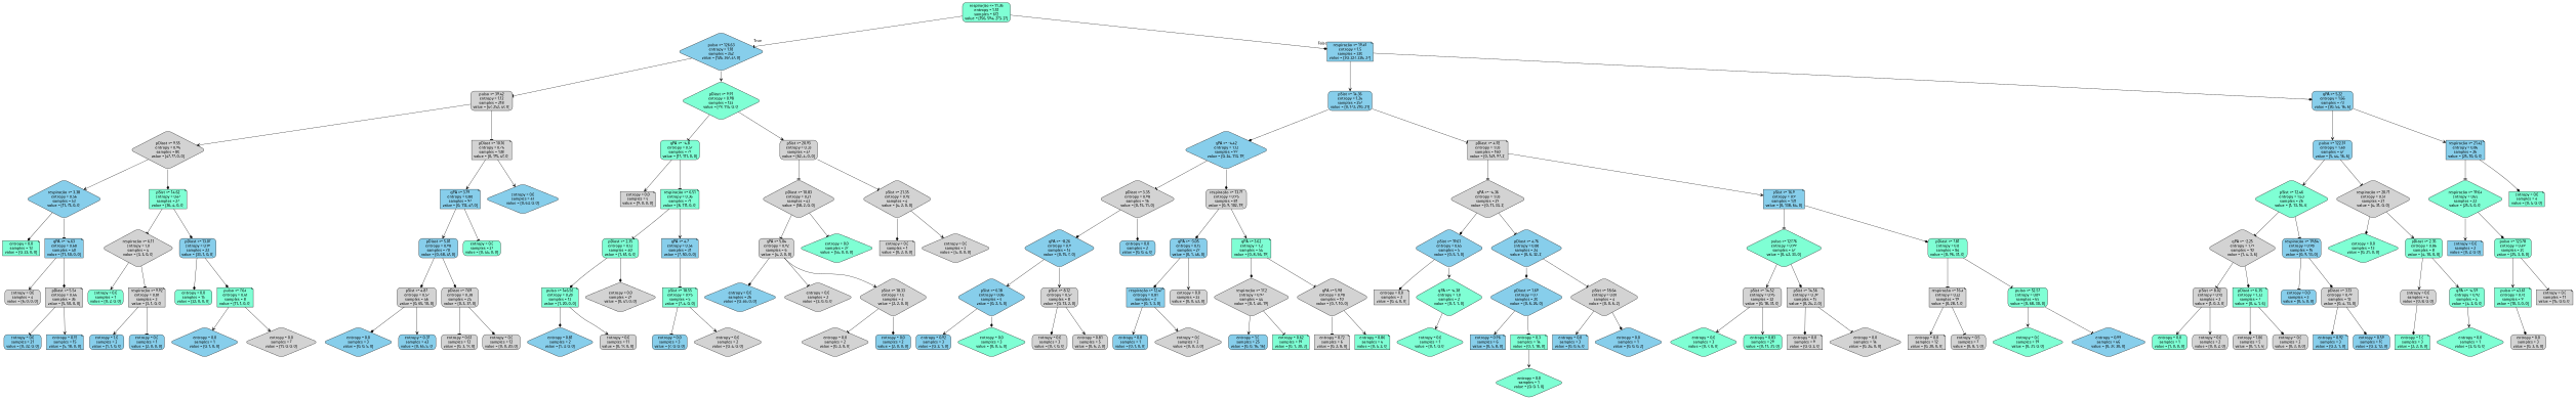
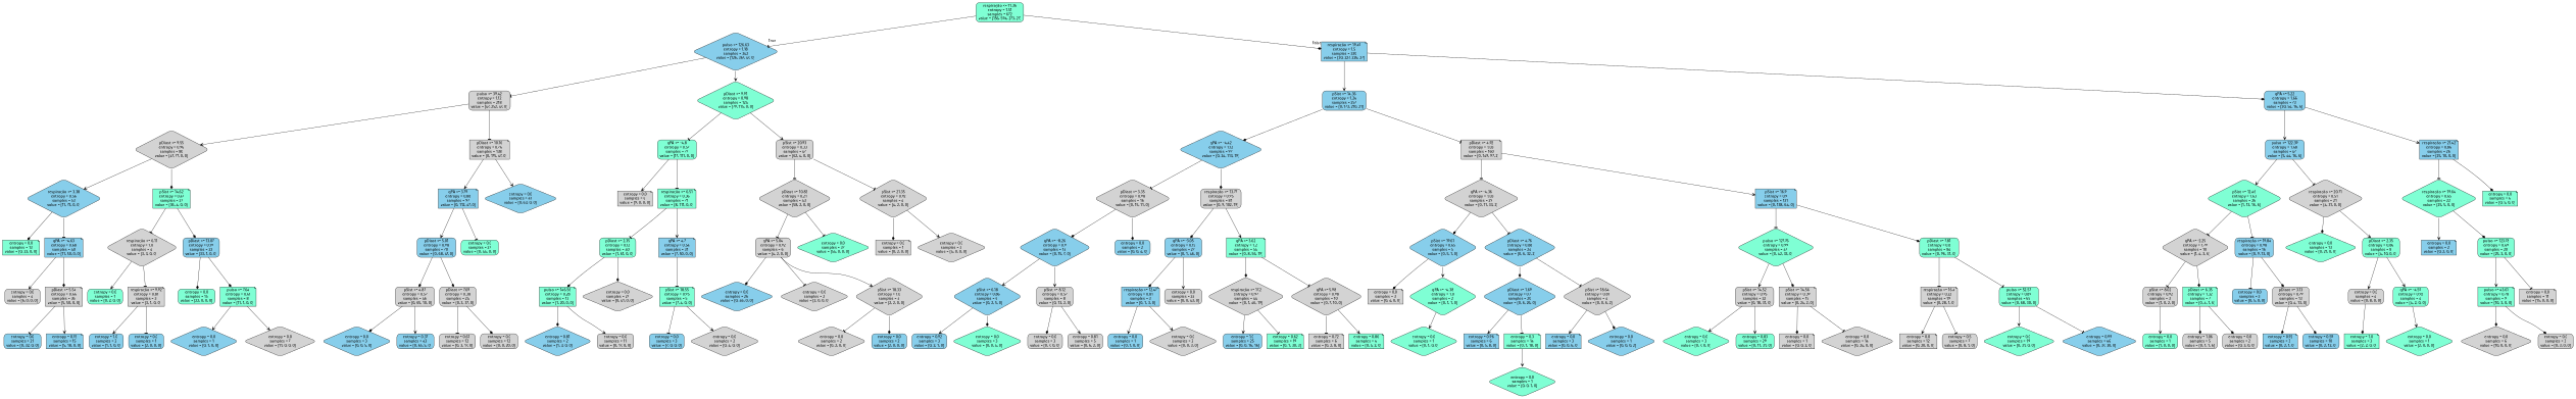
  digraph {
    fontname="Fira Sans"
    node [color=black fillcolor=lightgrey fontname="Fira Sans" shape=box style="filled, rounded"]
    edge [arrowhead=vee fontname="Fira Sans"]
    n1 [fillcolor=aquamarine label="respiração <= 11.36\nentropy = 1.51\nsamples = 672\nvalue = [156, 594, 273, 27]"]
    n2 [fillcolor=skyblue label="pulso <= 126.63\nentropy = 1.18\nsamples = 342\nvalue = [126, 367, 47, 0]" shape=diamond]
    n3 [fillcolor=skyblue label="respiração <= 19.49\nentropy = 1.5\nsamples = 330\nvalue = [30, 227, 226, 27]" shape=note]
    n4 [label="pulso <= 39.42\nentropy = 1.12\nsamples = 218\nvalue = [47, 252, 47, 0]"]
    n5 [fillcolor=aquamarine label="pDiast <= 9.91\nentropy = 0.98\nsamples = 124\nvalue = [79, 115, 0, 0]" shape=diamond]
    n6 [fillcolor=skyblue label="pSist <= 14.36\nentropy = 1.24\nsamples = 257\nvalue = [0, 173, 210, 21]"]
    n7 [fillcolor=skyblue label="qPA <= 5.22\nentropy = 1.66\nsamples = 73\nvalue = [30, 54, 16, 6]"]
    n8 [label="pDiast <= 9.55\nentropy = 0.96\nsamples = 80\nvalue = [47, 77, 0, 0]" shape=diamond]
    n9 [label="pDiast <= 10.16\nentropy = 0.74\nsamples = 138\nvalue = [0, 175, 47, 0]" shape=note]
    n10 [fillcolor=aquamarine label="qPA <= -4.8\nentropy = 0.57\nsamples = 77\nvalue = [17, 111, 0, 0]"]
    n11 [label="pSist <= 20.93\nentropy = 0.33\nsamples = 47\nvalue = [62, 4, 0, 0]"]
    n12 [fillcolor=skyblue label="respiração <= 3.38\nentropy = 0.56\nsamples = 53\nvalue = [11, 73, 0, 0]" shape=diamond]
    n13 [fillcolor=aquamarine label="pSist <= 14.62\nentropy = 0.47\nsamples = 27\nvalue = [36, 4, 0, 0]" shape=note]
    n14 [fillcolor=skyblue label="qPA <= 3.79\nentropy = 0.88\nsamples = 97\nvalue = [0, 112, 47, 0]" shape=note]
    n15 [fillcolor=skyblue label="entropy = 0.0\nsamples = 41\nvalue = [0, 63, 0, 0]" shape=diamond]
    n16 [fillcolor=aquamarine label="entropy = 0.0\nsamples = 13\nvalue = [0, 23, 0, 0]" shape=note]
    n17 [fillcolor=skyblue label="qPA <= -4.63\nentropy = 0.68\nsamples = 40\nvalue = [11, 50, 0, 0]" shape=note]
    n18 [label="respiração <= 6.11\nentropy = 1.0\nsamples = 4\nvalue = [3, 3, 0, 0]" shape=diamond]
    n19 [fillcolor=skyblue label="pDiast <= 13.07\nentropy = 0.19\nsamples = 23\nvalue = [33, 1, 0, 0]"]
    n20 [label="entropy = 0.0\nsamples = 4\nvalue = [6, 0, 0, 0]"]
    n21 [label="pDiast <= 5.54\nentropy = 0.44\nsamples = 36\nvalue = [5, 50, 0, 0]" shape=note]
    n22 [fillcolor=skyblue label="entropy = 0.0\nsamples = 21\nvalue = [0, 32, 0, 0]"]
    n23 [fillcolor=skyblue label="entropy = 0.76\nsamples = 15\nvalue = [5, 18, 0, 0]" shape=note]
    n24 [fillcolor=aquamarine label="entropy = 0.0\nsamples = 1\nvalue = [0, 2, 0, 0]"]
    n25 [label="respiração <= 9.92\nentropy = 0.81\nsamples = 3\nvalue = [3, 1, 0, 0]" shape=note]
    n26 [fillcolor=aquamarine label="entropy = 0.0\nsamples = 15\nvalue = [22, 0, 0, 0]"]
    n27 [fillcolor=aquamarine label="pulso <= 7.64\nentropy = 0.41\nsamples = 8\nvalue = [11, 1, 0, 0]" shape=note]
    n28 [fillcolor=skyblue label="entropy = 1.0\nsamples = 2\nvalue = [1, 1, 0, 0]"]
    n29 [fillcolor=skyblue label="entropy = 0.0\nsamples = 1\nvalue = [2, 0, 0, 0]"]
    n30 [fillcolor=skyblue label="entropy = 0.0\nsamples = 1\nvalue = [0, 1, 0, 0]" shape=diamond]
    n31 [label="entropy = 0.0\nsamples = 7\nvalue = [11, 0, 0, 0]" shape=diamond]
    n32 [fillcolor=skyblue label="pDiast <= 5.01\nentropy = 0.98\nsamples = 70\nvalue = [0, 68, 47, 0]"]
    n33 [fillcolor=aquamarine label="entropy = 0.0\nsamples = 27\nvalue = [0, 44, 0, 0]"]
    n34 [label="pSist <= 4.87\nentropy = 0.57\nsamples = 46\nvalue = [0, 65, 10, 0]"]
    n35 [label="pDiast <= 7.69\nentropy = 0.38\nsamples = 24\nvalue = [0, 3, 37, 0]"]
    n36 [fillcolor=skyblue label="entropy = 0.0\nsamples = 3\nvalue = [0, 0, 5, 0]" shape=diamond]
    n37 [fillcolor=skyblue label="entropy = 0.37\nsamples = 43\nvalue = [0, 65, 5, 0]"]
    n38 [label="entropy = 0.61\nsamples = 12\nvalue = [0, 3, 17, 0]"]
    n39 [label="entropy = 0.0\nsamples = 12\nvalue = [0, 0, 20, 0]"]
    n40 [label="entropy = 0.0\nsamples = 6\nvalue = [9, 0, 0, 0]" shape=note]
    n41 [fillcolor=aquamarine label="respiração <= 6.51\nentropy = 0.36\nsamples = 71\nvalue = [8, 111, 0, 0]" shape=note]
    n42 [label="pDiast <= 10.83\nentropy = 0.21\nsamples = 43\nvalue = [58, 2, 0, 0]" shape=diamond]
    n43 [label="pSist <= 21.35\nentropy = 0.92\nsamples = 4\nvalue = [4, 2, 0, 0]" shape=diamond]
    n44 [fillcolor=aquamarine label="pDiast <= 2.35\nentropy = 0.12\nsamples = 40\nvalue = [1, 61, 0, 0]"]
    n45 [fillcolor=skyblue label="qPA <= 4.7\nentropy = 0.54\nsamples = 31\nvalue = [7, 50, 0, 0]" shape=note]
    n46 [fillcolor=aquamarine label="pulso <= 146.56\nentropy = 0.28\nsamples = 13\nvalue = [1, 20, 0, 0]" shape=note]
    n47 [label="entropy = 0.0\nsamples = 27\nvalue = [0, 41, 0, 0]" shape=diamond]
    n48 [fillcolor=aquamarine label="pSist <= 18.55\nentropy = 0.95\nsamples = 5\nvalue = [7, 4, 0, 0]" shape=note]
    n49 [fillcolor=skyblue label="entropy = 0.81\nsamples = 2\nvalue = [1, 3, 0, 0]" shape=diamond]
    n50 [label="entropy = 0.0\nsamples = 11\nvalue = [0, 17, 0, 0]"]
    n51 [fillcolor=skyblue label="entropy = 0.0\nsamples = 26\nvalue = [0, 46, 0, 0]" shape=diamond]
    n52 [fillcolor=skyblue label="entropy = 0.0\nsamples = 3\nvalue = [7, 0, 0, 0]"]
    n53 [label="entropy = 0.0\nsamples = 2\nvalue = [0, 4, 0, 0]" shape=diamond]
    n54 [label="qPA <= 5.04\nentropy = 0.92\nsamples = 6\nvalue = [4, 2, 0, 0]"]
    n55 [fillcolor=aquamarine label="entropy = 0.0\nsamples = 37\nvalue = [54, 0, 0, 0]" shape=diamond]
    n56 [label="entropy = 0.0\nsamples = 1\nvalue = [0, 2, 0, 0]" shape=note]
    n57 [label="entropy = 0.0\nsamples = 3\nvalue = [4, 0, 0, 0]" shape=diamond]
    n58 [label="entropy = 0.0\nsamples = 2\nvalue = [2, 0, 0, 0]" shape=diamond]
    n59 [label="pSist <= 18.33\nentropy = 1.0\nsamples = 4\nvalue = [2, 2, 0, 0]" shape=diamond]
    n60 [label="entropy = 0.0\nsamples = 2\nvalue = [0, 2, 0, 0]" shape=diamond]
    n61 [fillcolor=skyblue label="entropy = 0.0\nsamples = 2\nvalue = [2, 0, 0, 0]"]
    n62 [fillcolor=skyblue label="qPA <= -4.42\nentropy = 1.12\nsamples = 97\nvalue = [0, 24, 113, 19]" shape=diamond]
    n63 [label="pDiast <= 4.92\nentropy = 1.03\nsamples = 160\nvalue = [0, 149, 97, 2]" shape=note]
    n64 [fillcolor=skyblue label="pulso <= 122.39\nentropy = 1.48\nsamples = 47\nvalue = [5, 44, 16, 6]"]
    n65 [fillcolor=skyblue label="respiração <= 21.42\nentropy = 0.86\nsamples = 26\nvalue = [25, 10, 0, 0]" shape=note]
    n66 [label="pDiast <= 3.35\nentropy = 0.98\nsamples = 16\nvalue = [0, 15, 11, 0]" shape=diamond]
    n67 [label="respiração <= 13.77\nentropy = 0.95\nsamples = 81\nvalue = [0, 9, 102, 19]"]
    n68 [label="qPA <= -4.36\nentropy = 1.03\nsamples = 29\nvalue = [0, 11, 33, 2]" shape=diamond]
    n69 [fillcolor=skyblue label="pSist <= 16.9\nentropy = 0.9\nsamples = 131\nvalue = [0, 138, 64, 0]" shape=note]
    n70 [fillcolor=skyblue label="qPA <= -8.26\nentropy = 0.9\nsamples = 14\nvalue = [0, 15, 7, 0]" shape=diamond]
    n71 [fillcolor=skyblue label="entropy = 0.0\nsamples = 2\nvalue = [0, 0, 4, 0]"]
    n72 [fillcolor=skyblue label="qPA <= -3.05\nentropy = 0.15\nsamples = 27\nvalue = [0, 1, 46, 0]"]
    n73 [fillcolor=aquamarine label="qPA <= 3.62\nentropy = 1.2\nsamples = 54\nvalue = [0, 8, 56, 19]" shape=note]
    n74 [fillcolor=skyblue label="pSist <= 6.18\nentropy = 0.86\nsamples = 6\nvalue = [0, 2, 5, 0]" shape=diamond]
    n75 [label="pSist <= 8.12\nentropy = 0.57\nsamples = 8\nvalue = [0, 13, 2, 0]"]
    n76 [fillcolor=skyblue label="entropy = 0.92\nsamples = 3\nvalue = [0, 2, 1, 0]"]
    n77 [fillcolor=aquamarine label="entropy = 0.0\nsamples = 3\nvalue = [0, 0, 4, 0]" shape=diamond]
    n78 [label="entropy = 0.0\nsamples = 3\nvalue = [0, 7, 0, 0]"]
    n79 [label="entropy = 0.81\nsamples = 5\nvalue = [0, 6, 2, 0]"]
    n80 [fillcolor=skyblue label="respiração <= 12.47\nentropy = 0.81\nsamples = 3\nvalue = [0, 1, 3, 0]" shape=note]
    n81 [label="entropy = 0.0\nsamples = 24\nvalue = [0, 0, 43, 0]"]
    n82 [label="respiração <= 17.2\nentropy = 0.97\nsamples = 44\nvalue = [0, 1, 46, 19]" shape=diamond]
    n83 [label="qPA <= 5.98\nentropy = 0.98\nsamples = 10\nvalue = [0, 7, 10, 0]" shape=diamond]
    n84 [fillcolor=skyblue label="entropy = 0.0\nsamples = 1\nvalue = [0, 1, 0, 0]"]
    n85 [label="entropy = 0.0\nsamples = 2\nvalue = [0, 0, 3, 0]" shape=diamond]
    n86 [fillcolor=skyblue label="entropy = 1.0\nsamples = 25\nvalue = [0, 0, 16, 16]"]
    n87 [fillcolor=aquamarine label="entropy = 0.62\nsamples = 19\nvalue = [0, 1, 30, 3]" shape=note]
    n88 [label="entropy = 0.72\nsamples = 6\nvalue = [0, 2, 8, 0]" shape=note]
    n89 [fillcolor=aquamarine label="entropy = 0.86\nsamples = 4\nvalue = [0, 5, 2, 0]" shape=note]
    n90 [fillcolor=skyblue label="pSist <= 19.61\nentropy = 0.65\nsamples = 5\nvalue = [0, 5, 1, 0]" shape=diamond]
    n91 [fillcolor=skyblue label="pDiast <= 4.76\nentropy = 0.88\nsamples = 24\nvalue = [0, 6, 32, 2]" shape=diamond]
    n92 [fillcolor=aquamarine label="pulso <= 127.76\nentropy = 0.99\nsamples = 47\nvalue = [0, 42, 33, 0]" shape=diamond]
    n93 [fillcolor=aquamarine label="pDiast <= 7.81\nentropy = 0.8\nsamples = 84\nvalue = [0, 96, 31, 0]"]
    n94 [label="entropy = 0.0\nsamples = 3\nvalue = [0, 4, 0, 0]" shape=note]
    n95 [fillcolor=aquamarine label="qPA <= -4.38\nentropy = 1.0\nsamples = 2\nvalue = [0, 1, 1, 0]" shape=diamond]
    n96 [fillcolor=skyblue label="pDiast <= 1.69\nentropy = 0.7\nsamples = 20\nvalue = [0, 6, 26, 0]" shape=diamond]
    n97 [label="pSist <= 18.64\nentropy = 0.81\nsamples = 4\nvalue = [0, 0, 6, 2]" shape=diamond]
    n98 [fillcolor=aquamarine label="entropy = 0.0\nsamples = 1\nvalue = [0, 1, 0, 0]" shape=diamond]
    n99 [fillcolor=aquamarine label="entropy = 0.0\nsamples = 1\nvalue = [0, 0, 1, 0]" shape=diamond]
    n100 [fillcolor=skyblue label="entropy = 0.96\nsamples = 6\nvalue = [0, 5, 8, 0]" shape=note]
    n101 [fillcolor=aquamarine label="entropy = 0.3\nsamples = 14\nvalue = [0, 1, 18, 0]" shape=note]
    n102 [fillcolor=skyblue label="entropy = 0.0\nsamples = 3\nvalue = [0, 0, 6, 0]" shape=note]
    n103 [fillcolor=skyblue label="entropy = 0.0\nsamples = 1\nvalue = [0, 0, 0, 2]" shape=diamond]
    n104 [label="pSist <= 14.52\nentropy = 0.95\nsamples = 32\nvalue = [0, 18, 31, 0]"]
    n105 [label="pSist <= 14.56\nentropy = 0.39\nsamples = 15\nvalue = [0, 24, 2, 0]" shape=note]
    n106 [label="respiração <= 16.4\nentropy = 0.22\nsamples = 19\nvalue = [0, 28, 1, 0]" shape=note]
    n107 [fillcolor=aquamarine label="pulso <= 52.57\nentropy = 0.89\nsamples = 65\nvalue = [0, 68, 30, 0]"]
    n108 [fillcolor=aquamarine label="entropy = 0.0\nsamples = 3\nvalue = [0, 7, 0, 0]" shape=diamond]
    n109 [fillcolor=aquamarine label="entropy = 0.83\nsamples = 29\nvalue = [0, 11, 31, 0]"]
-   n110 [label="entropy = 0.0\nsamples = 9\nvalue = [0, 0, 2, 0]" shape=note]
+   n110 [label="entropy = 0.0\nsamples = 1\nvalue = [0, 0, 2, 0]" shape=note]
    n111 [label="entropy = 0.0\nsamples = 14\nvalue = [0, 24, 0, 0]" shape=diamond]
    n112 [label="entropy = 0.0\nsamples = 12\nvalue = [0, 20, 0, 0]" shape=note]
    n113 [label="entropy = 0.5\nsamples = 7\nvalue = [0, 8, 1, 0]"]
    n114 [fillcolor=aquamarine label="entropy = 0.0\nsamples = 19\nvalue = [0, 31, 0, 0]" shape=diamond]
    n115 [fillcolor=skyblue label="entropy = 0.99\nsamples = 46\nvalue = [0, 37, 30, 0]" shape=diamond]
    n116 [fillcolor=aquamarine label="pSist <= 12.46\nentropy = 1.63\nsamples = 26\nvalue = [1, 13, 16, 6]" shape=diamond]
    n117 [label="respiração <= 20.71\nentropy = 0.51\nsamples = 21\nvalue = [4, 31, 0, 0]" shape=diamond]
    n118 [fillcolor=aquamarine label="respiração <= 19.64\nentropy = 0.65\nsamples = 22\nvalue = [25, 5, 0, 0]" shape=diamond]
    n119 [fillcolor=aquamarine label="entropy = 0.0\nsamples = 4\nvalue = [0, 5, 0, 0]" shape=note]
    n120 [label="qPA <= -2.25\nentropy = 1.79\nsamples = 10\nvalue = [1, 4, 3, 6]" shape=diamond]
    n121 [fillcolor=skyblue label="respiração <= 19.84\nentropy = 0.98\nsamples = 16\nvalue = [0, 9, 13, 0]"]
    n122 [fillcolor=aquamarine label="entropy = 0.0\nsamples = 13\nvalue = [0, 21, 0, 0]" shape=diamond]
    n123 [fillcolor=aquamarine label="pDiast <= 2.35\nentropy = 0.86\nsamples = 8\nvalue = [4, 10, 0, 0]"]
    n124 [label="pSist <= 8.02\nentropy = 0.92\nsamples = 3\nvalue = [1, 0, 2, 0]"]
    n125 [fillcolor=aquamarine label="pDiast <= 6.35\nentropy = 1.32\nsamples = 7\nvalue = [0, 4, 1, 6]" shape=note]
    n126 [fillcolor=skyblue label="entropy = 0.0\nsamples = 3\nvalue = [0, 5, 0, 0]"]
    n127 [label="pDiast <= 3.13\nentropy = 0.79\nsamples = 13\nvalue = [0, 4, 13, 0]"]
    n128 [fillcolor=aquamarine label="entropy = 0.0\nsamples = 1\nvalue = [1, 0, 0, 0]"]
-   n129 [label="entropy = 0.0\nsamples = 2\nvalue = [0, 0, 2, 0]"]
    n130 [label="entropy = 1.06\nsamples = 5\nvalue = [0, 1, 1, 6]"]
    n131 [label="entropy = 0.0\nsamples = 2\nvalue = [0, 3, 0, 0]"]
    n132 [fillcolor=skyblue label="entropy = 0.92\nsamples = 3\nvalue = [0, 2, 1, 0]" shape=note]
    n133 [fillcolor=skyblue label="entropy = 0.59\nsamples = 10\nvalue = [0, 2, 12, 0]"]
    n134 [label="entropy = 0.0\nsamples = 4\nvalue = [0, 8, 0, 0]"]
    n135 [fillcolor=aquamarine label="qPA <= -4.59\nentropy = 0.92\nsamples = 4\nvalue = [4, 2, 0, 0]"]
    n136 [fillcolor=aquamarine label="entropy = 1.0\nsamples = 3\nvalue = [2, 2, 0, 0]" shape=note]
    n137 [fillcolor=aquamarine label="entropy = 0.0\nsamples = 1\nvalue = [2, 0, 0, 0]" shape=diamond]
    n138 [fillcolor=skyblue label="entropy = 0.0\nsamples = 2\nvalue = [0, 2, 0, 0]" shape=note]
    n139 [fillcolor=aquamarine label="pulso <= 123.78\nentropy = 0.49\nsamples = 20\nvalue = [25, 3, 0, 0]"]
    n140 [fillcolor=aquamarine label="pulso <= 43.61\nentropy = 0.78\nsamples = 9\nvalue = [10, 3, 0, 0]" shape=note]
    n141 [label="entropy = 0.0\nsamples = 11\nvalue = [15, 0, 0, 0]" shape=note]
+   n142 [label="entropy = 0.0\nsamples = 6\nvalue = [10, 0, 0, 0]" shape=diamond]
    n143 [label="entropy = 0.0\nsamples = 3\nvalue = [0, 3, 0, 0]"]
    n1 -> n2 [arrowhead=tee headlabel=True labelangle=45 labeldistance=2.5]
    n1 -> n3 [arrowhead=diamond headlabel=False labelangle=-45 labeldistance=2.5]
    n2 -> n4 [arrowhead=tee]
    n2 -> n5
    n3 -> n6
    n3 -> n7 [arrowhead=diamond]
    n4 -> n8
    n4 -> n9 [arrowhead=tee]
    n5 -> n10 [arrowhead=tee]
    n5 -> n11
    n6 -> n62 [arrowhead=diamond]
    n6 -> n63 [arrowhead=tee]
    n7 -> n64
    n7 -> n65
    n8 -> n12
    n8 -> n13 [arrowhead=diamond]
    n9 -> n14
    n9 -> n15
    n10 -> n40
    n10 -> n41 [arrowhead=tee]
    n11 -> n42 [arrowhead=tee]
    n11 -> n43 [arrowhead=tee]
    n12 -> n16 [arrowhead=diamond]
    n12 -> n17 [arrowhead=tee]
    n13 -> n18 [arrowhead=tee]
    n13 -> n19 [arrowhead=diamond]
    n14 -> n32
    n14 -> n33 [arrowhead=tee]
    n17 -> n20
    n17 -> n21 [arrowhead=diamond]
    n18 -> n24
    n18 -> n25 [arrowhead=tee]
    n19 -> n26 [arrowhead=diamond]
    n19 -> n27 [arrowhead=diamond]
    n21 -> n22 [arrowhead=tee]
    n21 -> n23
    n25 -> n28
    n25 -> n29 [arrowhead=tee]
    n27 -> n30
    n27 -> n31
    n32 -> n34 [arrowhead=diamond]
    n32 -> n35 [arrowhead=diamond]
    n34 -> n36 [arrowhead=diamond]
    n34 -> n37
    n35 -> n38 [arrowhead=tee]
    n35 -> n39 [arrowhead=diamond]
    n41 -> n44 [arrowhead=tee]
    n41 -> n45
    n42 -> n54 [arrowhead=tee]
    n42 -> n55 [arrowhead=tee]
    n43 -> n56 [arrowhead=diamond]
    n43 -> n57
    n44 -> n46 [arrowhead=diamond]
    n44 -> n47 [arrowhead=diamond]
    n45 -> n48 [arrowhead=tee]
    n46 -> n49 [arrowhead=diamond]
    n46 -> n50
    n48 -> n52 [arrowhead=tee]
    n48 -> n53
    n54 -> n51 [arrowhead=diamond]
    n54 -> n58 [arrowhead=tee]
    n54 -> n59
    n59 -> n60 [arrowhead=tee]
    n59 -> n61 [arrowhead=diamond]
    n62 -> n66 [arrowhead=tee]
    n62 -> n67 [arrowhead=diamond]
    n63 -> n68 [arrowhead=tee]
    n63 -> n69
    n64 -> n116
    n64 -> n117 [arrowhead=tee]
    n65 -> n118 [arrowhead=tee]
    n65 -> n119 [arrowhead=diamond]
    n66 -> n70 [arrowhead=diamond]
    n66 -> n71 [arrowhead=diamond]
    n67 -> n72 [arrowhead=diamond]
    n67 -> n73
    n68 -> n90 [arrowhead=diamond]
    n68 -> n91 [arrowhead=tee]
    n69 -> n92 [arrowhead=tee]
    n69 -> n93 [arrowhead=diamond]
    n70 -> n74
    n70 -> n75
    n72 -> n80 [arrowhead=diamond]
    n72 -> n81
    n73 -> n82 [arrowhead=diamond]
    n73 -> n83 [arrowhead=tee]
    n74 -> n76
    n74 -> n77 [arrowhead=diamond]
    n75 -> n78 [arrowhead=diamond]
    n75 -> n79
    n80 -> n84
    n80 -> n85
    n82 -> n86
    n82 -> n87 [arrowhead=tee]
    n83 -> n88 [arrowhead=tee]
    n83 -> n89
    n90 -> n94 [arrowhead=diamond]
    n90 -> n95
    n91 -> n96 [arrowhead=diamond]
    n91 -> n97 [arrowhead=tee]
    n92 -> n104
    n92 -> n105 [arrowhead=diamond]
    n93 -> n106 [arrowhead=tee]
    n93 -> n107 [arrowhead=tee]
    n95 -> n98
    n96 -> n100
    n96 -> n101 [arrowhead=tee]
    n97 -> n102
    n97 -> n103 [arrowhead=diamond]
    n101 -> n99
    n104 -> n108
    n104 -> n109
    n105 -> n110 [arrowhead=diamond]
    n105 -> n111 [arrowhead=tee]
    n106 -> n112
    n106 -> n113 [arrowhead=tee]
    n107 -> n114
    n107 -> n115 [arrowhead=tee]
    n116 -> n120 [arrowhead=tee]
    n116 -> n121 [arrowhead=tee]
    n117 -> n122 [arrowhead=diamond]
    n117 -> n123
    n118 -> n138
    n118 -> n139 [arrowhead=diamond]
    n120 -> n124 [arrowhead=tee]
    n120 -> n125 [arrowhead=diamond]
    n121 -> n126 [arrowhead=tee]
    n121 -> n127 [arrowhead=diamond]
    n123 -> n134
    n123 -> n135
    n124 -> n128
-   n124 -> n129
    n125 -> n130 [arrowhead=diamond]
    n125 -> n131 [arrowhead=diamond]
    n127 -> n132 [arrowhead=diamond]
    n127 -> n133 [arrowhead=diamond]
    n134 -> n136 [arrowhead=diamond]
    n135 -> n137
    n139 -> n140
    n139 -> n141 [arrowhead=tee]
+   n140 -> n142 [arrowhead=diamond]
    n140 -> n143 [arrowhead=diamond]
  }
